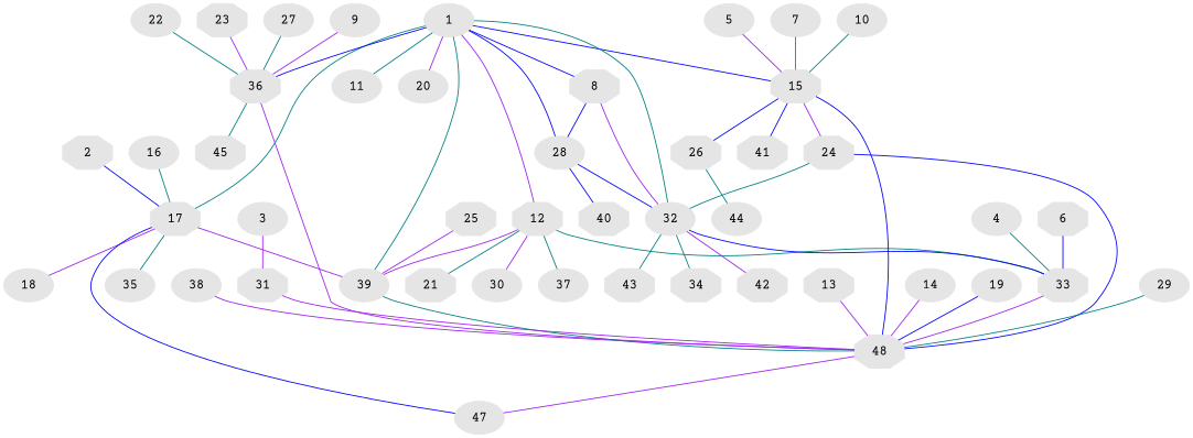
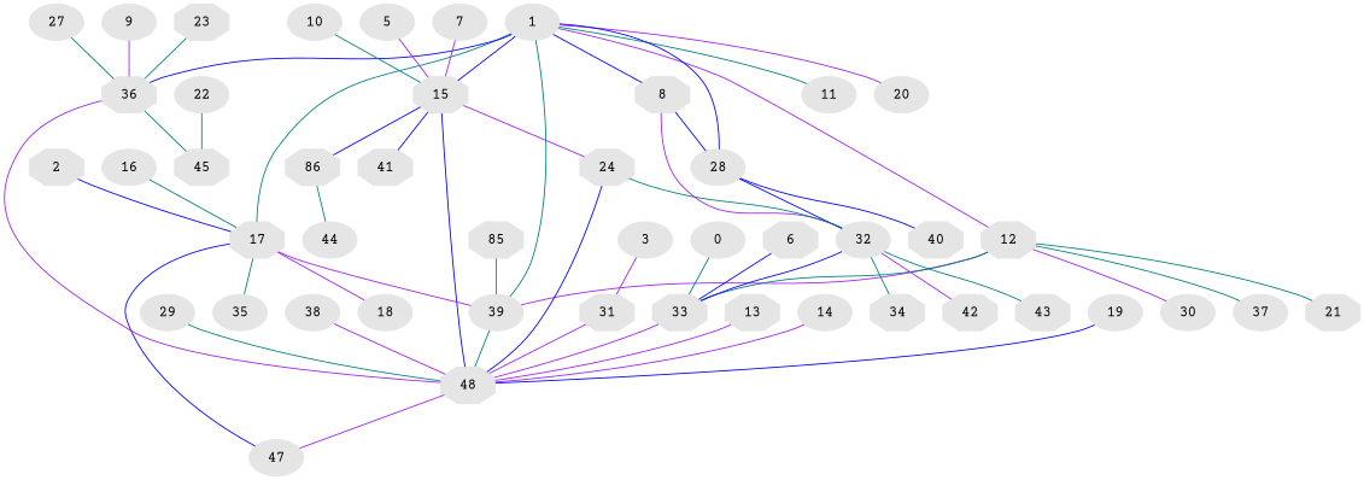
  graph {
    fontname="Courier Prime"
    node [color=gray90 fontname="Courier Prime" shape=ellipse style=filled]
    edge [color=purple fontname="Courier Prime" weight=1.0]
    8 [shape=octagon]
    1
    11
    12 [shape=octagon]
    15 [shape=octagon]
    17 [shape=octagon]
    20
    28
    32
    36 [shape=octagon]
    39
    31 [shape=octagon]
    3
    33 [shape=octagon]
    21 [shape=octagon]
    30
    37
    n18 [label=48 shape=octagon]
    24 [shape=octagon]
-   26 [shape=octagon]
+   26 [shape=octagon label=86]
    41 [shape=octagon]
    18
    35
    47
    40 [shape=octagon]
    34 [shape=octagon]
    42 [shape=octagon]
    43 [shape=octagon]
    45 [shape=octagon]
    2 [shape=octagon]
-   4
+   4 [label=0]
    5
    6 [shape=octagon]
    7
    9
    10
    13 [shape=octagon]
    14
    44
    16
    19
    22
    23 [shape=octagon]
-   25 [shape=octagon]
+   25 [shape=octagon label=85]
    27
    29
    38
    8 -- 28 [color=blue]
    8 -- 32
    1 -- 8 [color=blue]
    1 -- 11 [color=teal]
    1 -- 12
    1 -- 15 [color=blue weight=2.0]
    1 -- 17 [color=teal weight=2.0]
    1 -- 20
    1 -- 28 [color=blue]
-   1 -- 32 [color=teal]
    1 -- 36 [color=blue weight=3.0]
    1 -- 39 [color=teal]
    12 -- 39
    12 -- 33 [color=teal weight=3.0]
    12 -- 21 [color=teal]
    12 -- 30
    12 -- 37 [color=teal]
    15 -- n18 [color=blue weight=3.0]
    15 -- 24
    15 -- 26 [color=blue]
    15 -- 41 [color=blue]
    17 -- 39 [weight=3.0]
    17 -- 18
    17 -- 35 [color=teal]
    17 -- 47 [color=blue]
    28 -- 32 [color=blue]
    28 -- 40 [color=blue]
    32 -- 33 [color=blue]
    32 -- 34 [color=teal]
    32 -- 42
    32 -- 43 [color=teal]
    36 -- n18
    36 -- 45 [color=teal]
    39 -- n18 [color=teal]
    31 -- n18
    3 -- 31
    33 -- n18
    n18 -- 47
    24 -- 32 [color=teal]
    24 -- n18 [color=blue]
    26 -- 44 [color=teal]
    2 -- 17 [color=blue]
    4 -- 33 [color=teal]
    5 -- 15
    6 -- 33 [color=blue]
    7 -- 15
    9 -- 36
    10 -- 15 [color=teal]
    13 -- n18
    14 -- n18
    16 -- 17 [color=teal]
    19 -- n18 [color=blue]
-   22 -- 36 [color=teal]
-   23 -- 36
+   22 -- 45 [color=teal]
+   23 -- 36 [color=teal]
    25 -- 39
    27 -- 36 [color=teal]
    29 -- n18 [color=teal]
    38 -- n18
  }
